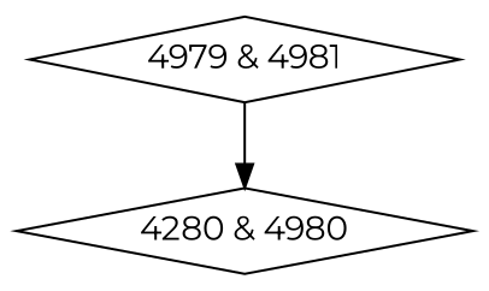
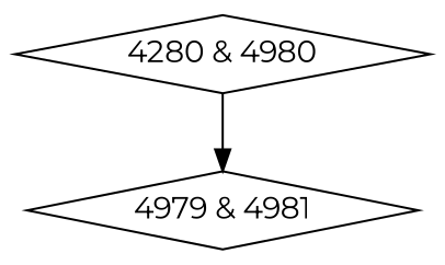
  digraph {
    fontname=Montserrat
    node [shape=diamond fontname=Montserrat]
    n1 [label="4280 & 4980"]
    n2 [label="4979 & 4981"]
-   n2 -> n1 [fontname=Montserrat]
+   n1 -> n2 [fontname=Montserrat]
  }
